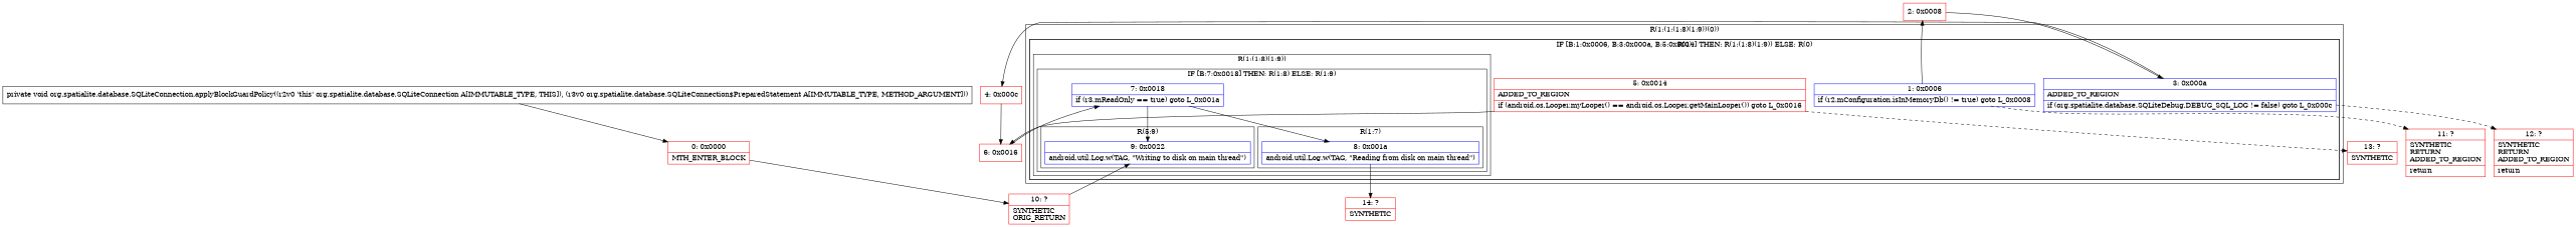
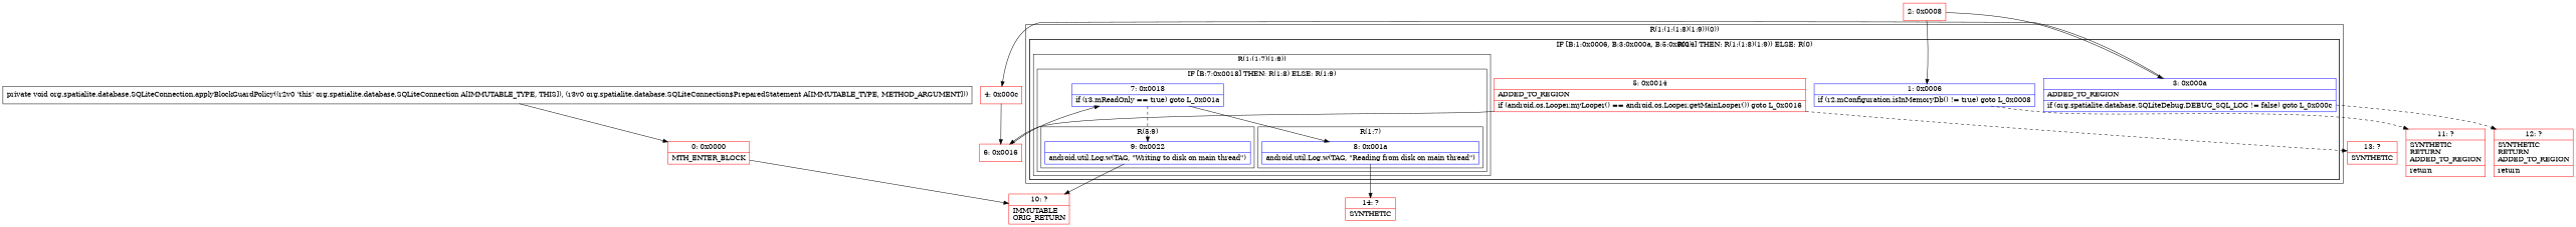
  digraph {
    node [color=red shape=record]
    n1 [color=blue label="{8\:\ 0x001a|android.util.Log.w(TAG, \"Reading from disk on main thread\")\l}"]
    n2 [color=blue label="{9\:\ 0x0022|android.util.Log.w(TAG, \"Writing to disk on main thread\")\l}"]
    n3 [color=blue label="{7\:\ 0x0018|if (r3.mReadOnly == true) goto L_0x001a\l}"]
    n4 [color=blue label="{1\:\ 0x0006|if (r2.mConfiguration.isInMemoryDb() != true) goto L_0x0008\l}"]
    n5 [color=blue label="{3\:\ 0x000a|ADDED_TO_REGION\l|if (org.spatialite.database.SQLiteDebug.DEBUG_SQL_LOG != false) goto L_0x000c\l}"]
    n6 [label="{5\:\ 0x0014|ADDED_TO_REGION\l|if (android.os.Looper.myLooper() == android.os.Looper.getMainLooper()) goto L_0x0016\l}"]
    n7 [label="{14\:\ ?|SYNTHETIC\l}"]
-   n8 [label="{10\:\ ?|SYNTHETIC\lORIG_RETURN\l}"]
+   n8 [label="{10\:\ ?|IMMUTABLE\lORIG_RETURN\l}"]
    n9 [label="{2\:\ 0x0008}"]
    n10 [label="{11\:\ ?|SYNTHETIC\lRETURN\lADDED_TO_REGION\l|return\l}"]
    n11 [label="{4\:\ 0x000c}"]
    n12 [label="{12\:\ ?|SYNTHETIC\lRETURN\lADDED_TO_REGION\l|return\l}"]
    n13 [label="{6\:\ 0x0016}"]
    n14 [label="{13\:\ ?|SYNTHETIC\l}"]
    n15 [label="{0\:\ 0x0000|MTH_ENTER_BLOCK\l}"]
    n16 [label="{private void org.spatialite.database.SQLiteConnection.applyBlockGuardPolicy((r2v0 'this' org.spatialite.database.SQLiteConnection A[IMMUTABLE_TYPE, THIS]), (r3v0 org.spatialite.database.SQLiteConnection$PreparedStatement A[IMMUTABLE_TYPE, METHOD_ARGUMENT])) }" color=""]
    subgraph cluster_1 {
      label="R(1:(1:(1:8)(1:9))(0))"
      subgraph cluster_2 {
        label="IF [B:1:0x0006, B:3:0x000a, B:5:0x0014] THEN: R(1:(1:8)(1:9)) ELSE: R(0)"
        n4
        n5
        n6
        subgraph cluster_3 {
-         label="R(1:(1:8)(1:9))"
+         label="R(1:(1:7)(1:9))"
          subgraph cluster_4 {
            label="IF [B:7:0x0018] THEN: R(1:8) ELSE: R(1:9)"
            n3
            subgraph cluster_5 {
              label="R(1:7)"
              n1
            }
            subgraph cluster_6 {
              label="R(5:9)"
              n2
            }
          }
        }
        subgraph cluster_7 {
          label="R(0)"
        }
      }
    }
    n1 -> n7
-   n8 -> n2
+   n2 -> n8
    n3 -> n1
-   n3 -> n2 [style=solid]
-   n4 -> n9
+   n3 -> n2 [style=dashed]
+   n9 -> n4
    n4 -> n10 [style=dashed]
    n5 -> n11
    n5 -> n12 [style=dashed]
    n6 -> n13
    n6 -> n14 [style=dashed]
    n9 -> n5
    n11 -> n13
    n13 -> n3
    n15 -> n8
    n16 -> n15
  }
